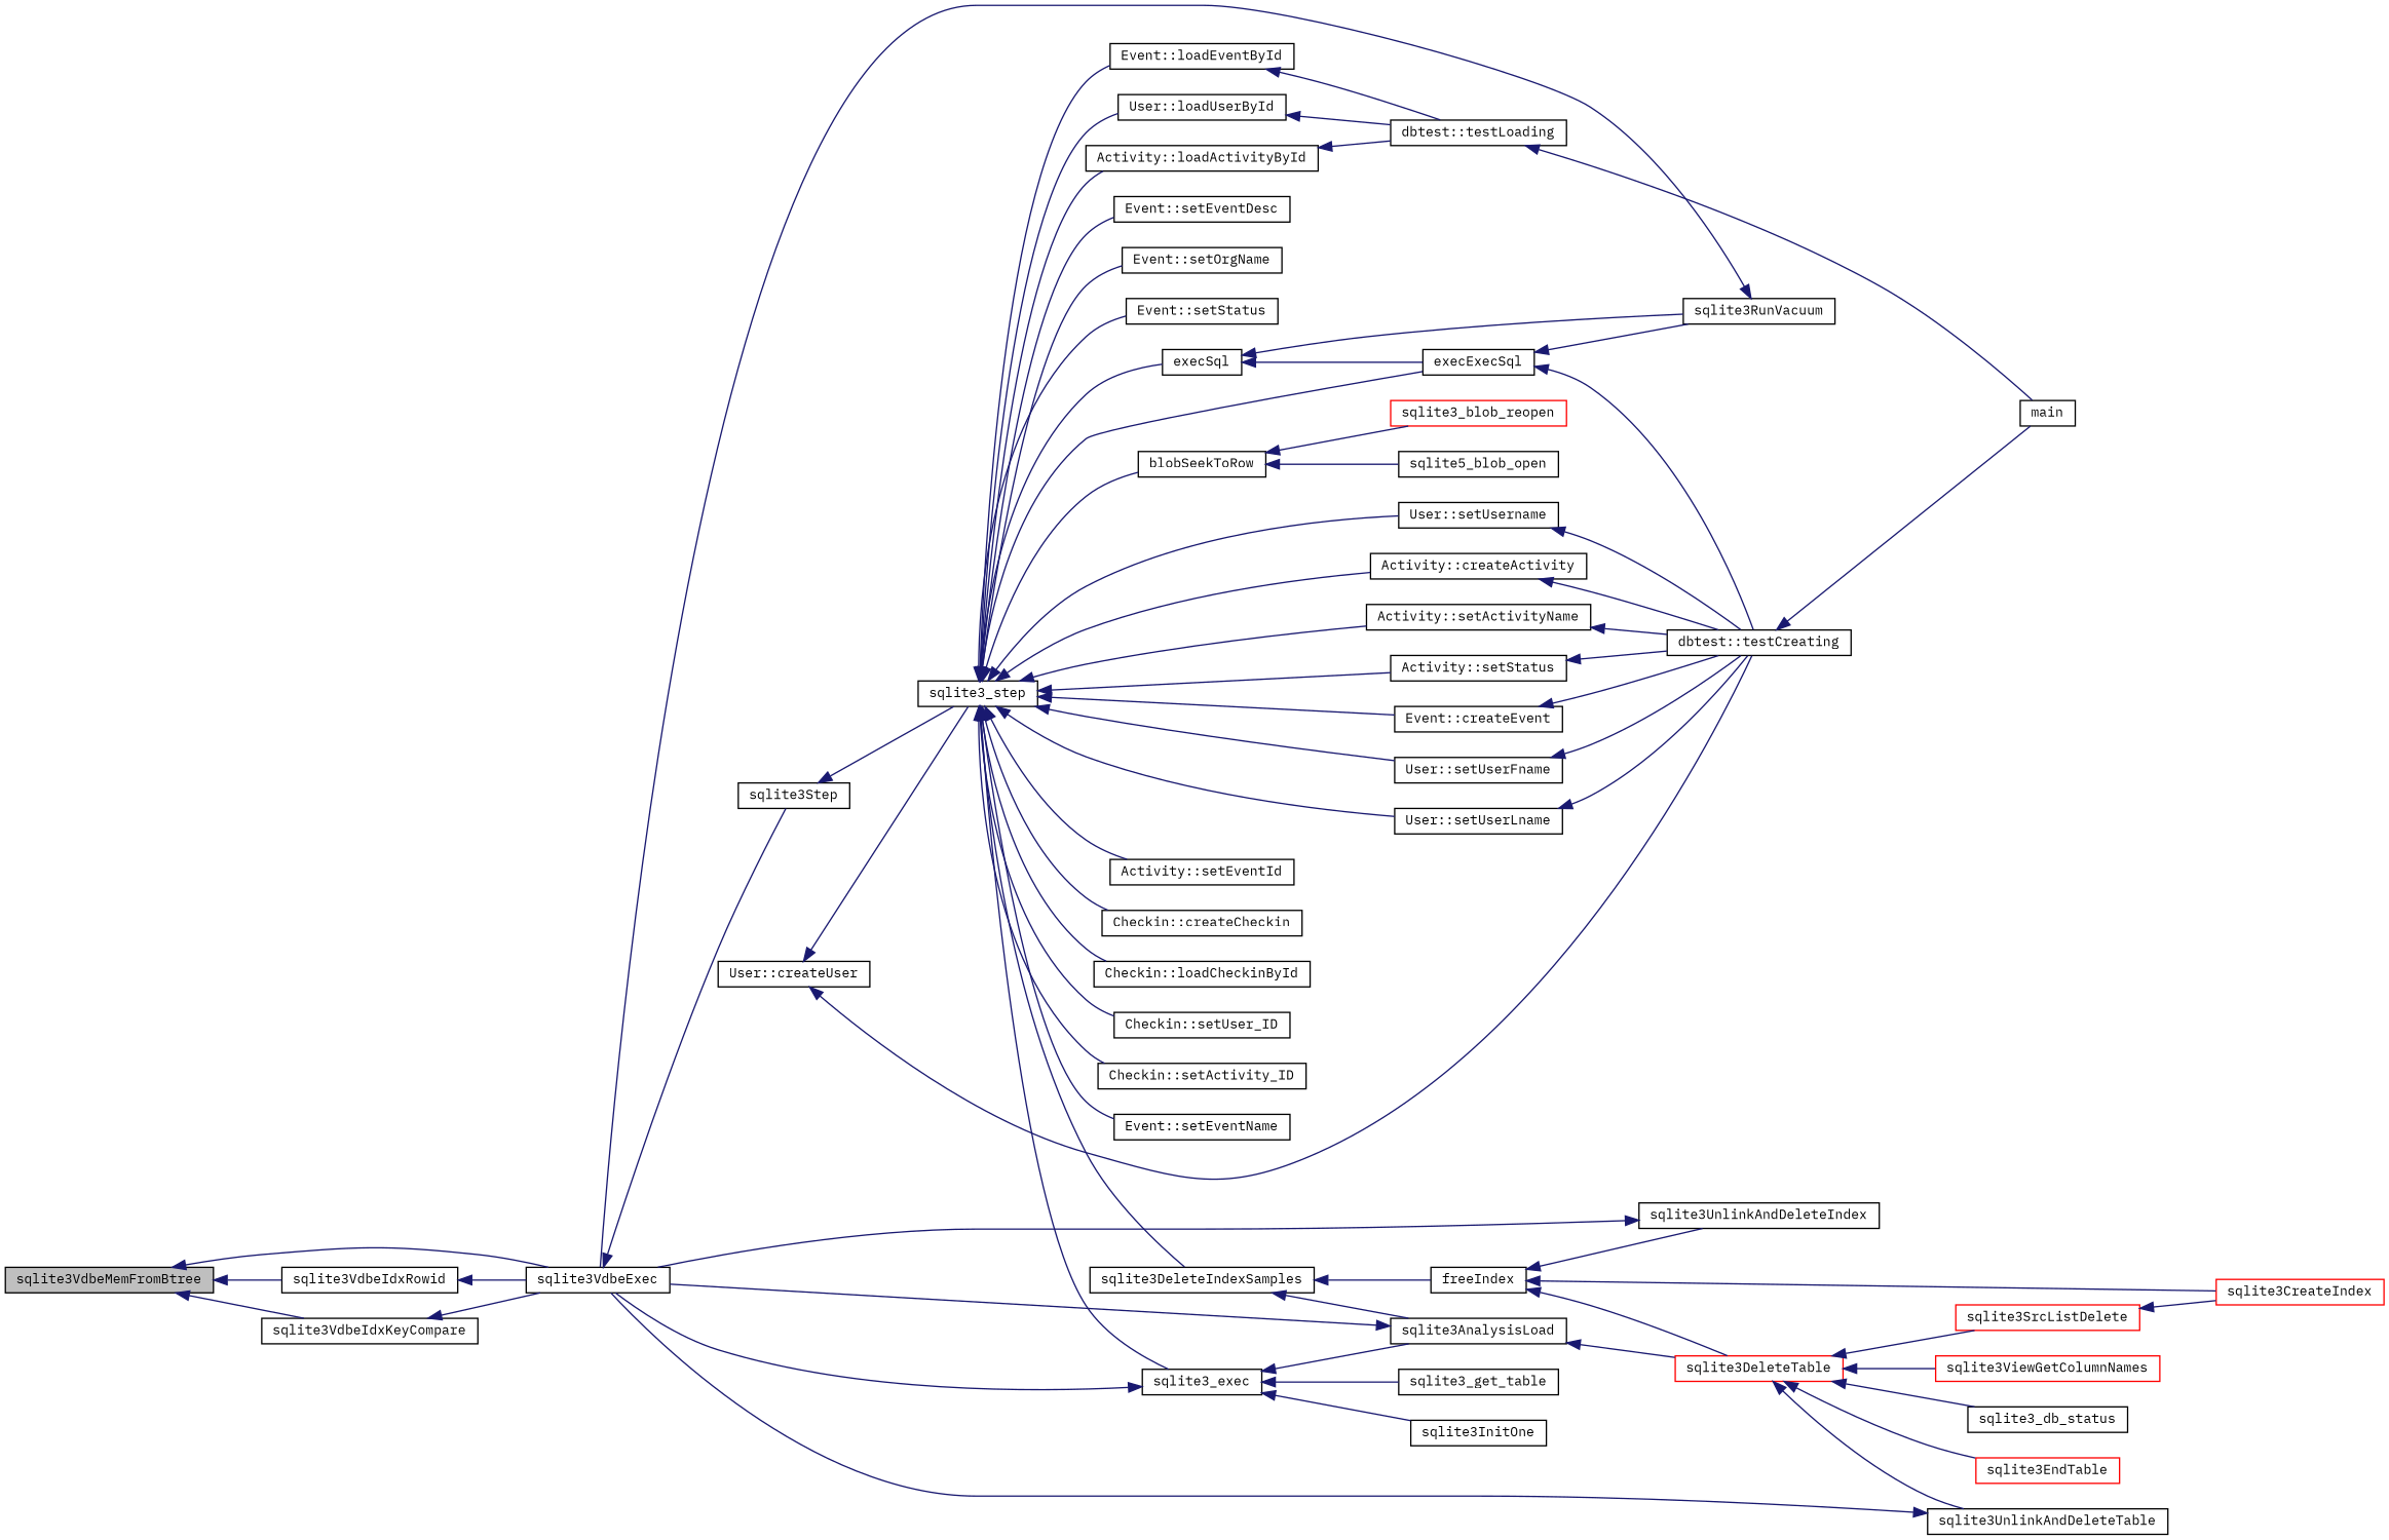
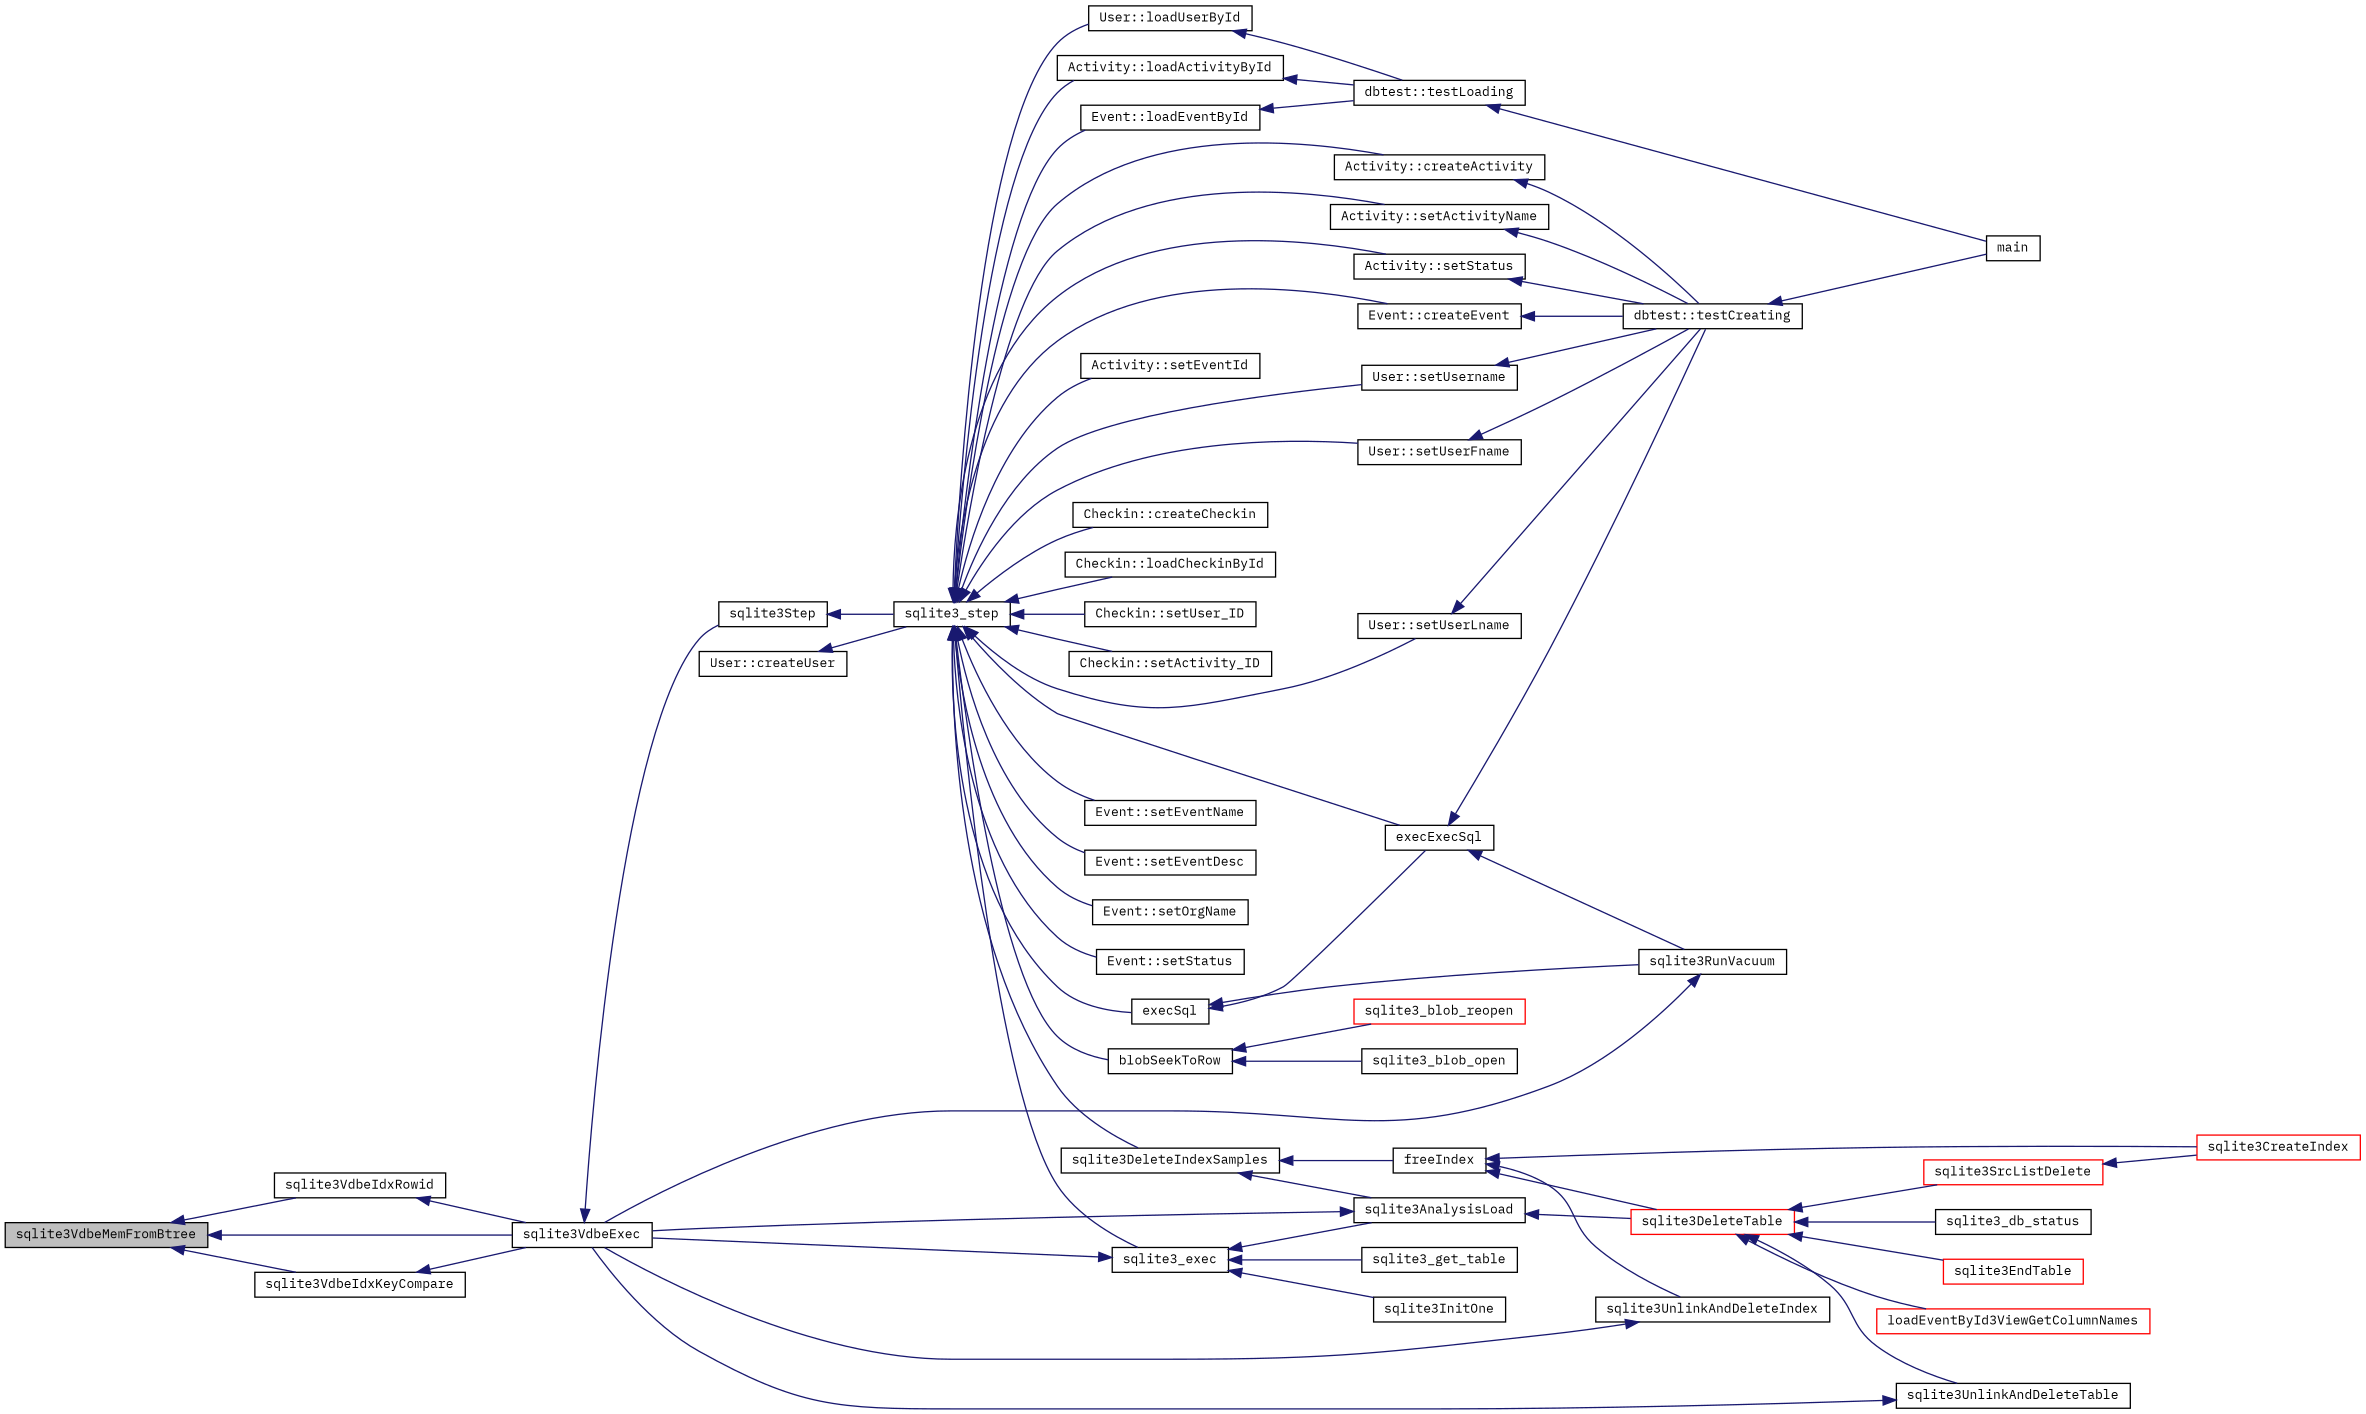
  digraph {
    fontname="IBM Plex Mono"
    rankdir=LR
    node [color=black fillcolor=white fontname="IBM Plex Mono" fontsize=10 shape=record style=filled]
    edge [color=midnightblue dir=back fontname="IBM Plex Mono" fontsize=10 labelfontname=FreeSans labelfontsize=10 style=solid]
    n1 [fillcolor=grey75 fontcolor=black height=0.2 label=sqlite3VdbeMemFromBtree width=0.4]
    n2 [height=0.2 label=sqlite3VdbeIdxRowid width=0.4]
    n3 [height=0.2 label=sqlite3VdbeExec width=0.4]
    n4 [height=0.2 label=sqlite3VdbeIdxKeyCompare width=0.4]
    n5 [height=0.2 label=sqlite3Step width=0.4]
    n6 [height=0.2 label=sqlite3_step width=0.4]
    n7 [height=0.2 label="Activity::createActivity" width=0.4]
    n8 [height=0.2 label="Activity::loadActivityById" width=0.4]
    n9 [height=0.2 label="Activity::setEventId" width=0.4]
    n10 [height=0.2 label="Activity::setActivityName" width=0.4]
    n11 [height=0.2 label="Activity::setStatus" width=0.4]
    n12 [height=0.2 label="Checkin::createCheckin" width=0.4]
    n13 [height=0.2 label="Checkin::loadCheckinById" width=0.4]
    n14 [height=0.2 label="Checkin::setUser_ID" width=0.4]
    n15 [height=0.2 label="Checkin::setActivity_ID" width=0.4]
    n16 [height=0.2 label="Event::createEvent" width=0.4]
    n17 [height=0.2 label="Event::loadEventById" width=0.4]
    n18 [height=0.2 label="Event::setEventName" width=0.4]
    n19 [height=0.2 label="Event::setEventDesc" width=0.4]
    n20 [height=0.2 label="Event::setOrgName" width=0.4]
    n21 [height=0.2 label="Event::setStatus" width=0.4]
    n22 [height=0.2 label=blobSeekToRow width=0.4]
    n23 [height=0.2 label=sqlite3DeleteIndexSamples width=0.4]
    n24 [height=0.2 label=sqlite3_exec width=0.4]
    n25 [height=0.2 label=execSql width=0.4]
    n26 [height=0.2 label=execExecSql width=0.4]
    n27 [height=0.2 label="User::loadUserById" width=0.4]
    n28 [height=0.2 label="User::setUsername" width=0.4]
    n29 [height=0.2 label="User::setUserFname" width=0.4]
    n30 [height=0.2 label="User::setUserLname" width=0.4]
    n31 [height=0.2 label="dbtest::testCreating" width=0.4]
    n32 [height=0.2 label="dbtest::testLoading" width=0.4]
-   n33 [height=0.2 label=sqlite5_blob_open width=0.4]
+   n33 [height=0.2 label=sqlite3_blob_open width=0.4]
    n34 [color=red height=0.2 label=sqlite3_blob_reopen width=0.4]
    n35 [height=0.2 label=sqlite3AnalysisLoad width=0.4]
    n36 [height=0.2 label=freeIndex width=0.4]
    n37 [height=0.2 label=sqlite3InitOne width=0.4]
    n38 [height=0.2 label=sqlite3_get_table width=0.4]
    n39 [height=0.2 label=sqlite3RunVacuum width=0.4]
    n40 [height=0.2 label="User::createUser" width=0.4]
    n41 [height=0.2 label=main width=0.4]
    n42 [color=red height=0.2 label=sqlite3DeleteTable width=0.4]
    n43 [height=0.2 label=sqlite3UnlinkAndDeleteIndex width=0.4]
    n44 [color=red height=0.2 label=sqlite3CreateIndex width=0.4]
    n45 [height=0.2 label=sqlite3_db_status width=0.4]
    n46 [height=0.2 label=sqlite3UnlinkAndDeleteTable width=0.4]
    n47 [color=red height=0.2 label=sqlite3EndTable width=0.4]
-   n48 [color=red height=0.2 label=sqlite3ViewGetColumnNames width=0.4]
+   n48 [color=red height=0.2 label=loadEventById3ViewGetColumnNames width=0.4]
    n49 [color=red height=0.2 label=sqlite3SrcListDelete width=0.4]
    n1 -> n2
    n1 -> n3
    n1 -> n4
    n2 -> n3
    n3 -> n5
    n4 -> n3
    n5 -> n6
    n6 -> n7
    n6 -> n8
    n6 -> n9
    n6 -> n10
    n6 -> n11
    n6 -> n12
    n6 -> n13
    n6 -> n14
    n6 -> n15
    n6 -> n16
    n6 -> n17
    n6 -> n18
    n6 -> n19
    n6 -> n20
    n6 -> n21
    n6 -> n22
    n6 -> n23
    n6 -> n24
    n6 -> n25
    n6 -> n26
    n6 -> n27
    n6 -> n28
    n6 -> n29
    n6 -> n30
    n7 -> n31
    n8 -> n32
    n10 -> n31
    n11 -> n31
    n16 -> n31
    n17 -> n32
    n22 -> n33
    n22 -> n34
    n23 -> n35
    n23 -> n36
    n24 -> n3
    n24 -> n35
    n24 -> n37
    n24 -> n38
    n25 -> n26
    n25 -> n39
    n26 -> n31
    n26 -> n39
    n27 -> n32
    n28 -> n31
    n29 -> n31
    n30 -> n31
    n31 -> n41
    n32 -> n41
    n35 -> n3
    n35 -> n42
    n36 -> n42
    n36 -> n43
    n36 -> n44
    n39 -> n3
    n40 -> n6
-   n40 -> n31
    n42 -> n45
    n42 -> n46
    n42 -> n47
    n42 -> n48
    n42 -> n49
    n43 -> n3
    n46 -> n3
    n49 -> n44
  }
